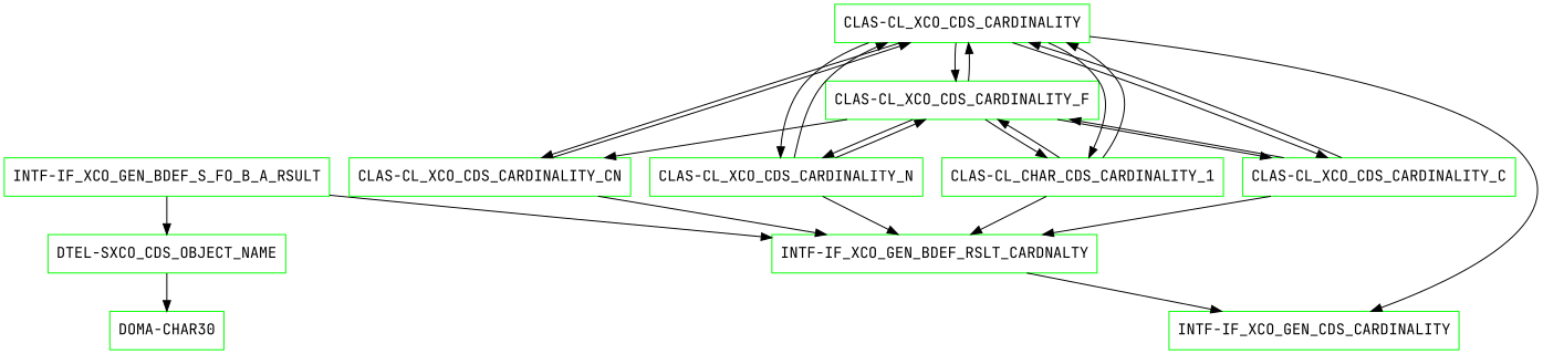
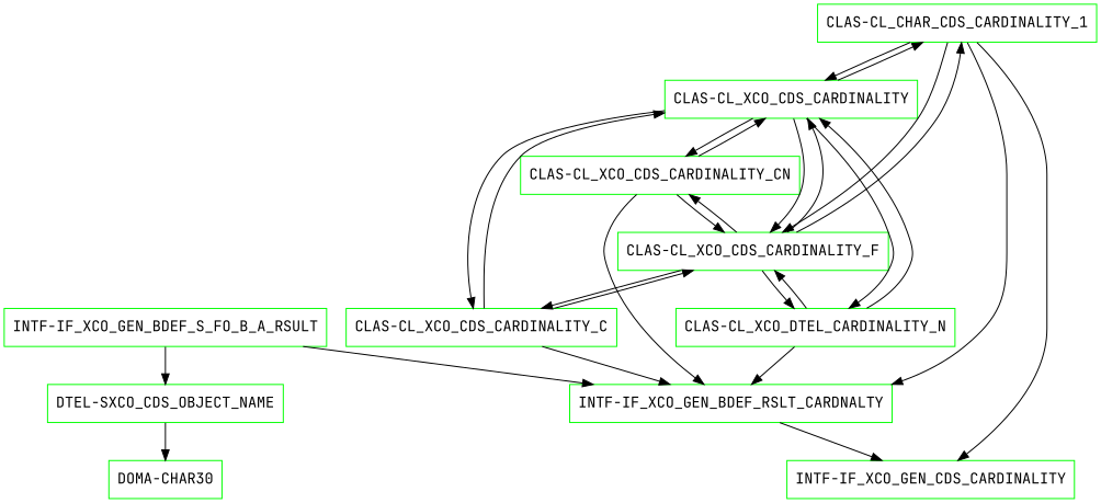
  digraph {
    fontname="JetBrains Mono"
    node [color=green fontname="JetBrains Mono" shape=box]
    edge [fontname="JetBrains Mono"]
    "INTF-IF_XCO_GEN_BDEF_S_FO_B_A_RSULT"
    "INTF-IF_XCO_GEN_BDEF_RSLT_CARDNALTY"
    "DTEL-SXCO_CDS_OBJECT_NAME"
    "INTF-IF_XCO_GEN_CDS_CARDINALITY"
    "DOMA-CHAR30"
    "CLAS-CL_XCO_CDS_CARDINALITY"
    "CLAS-CL_XCO_CDS_CARDINALITY_CN"
    "CLAS-CL_XCO_CDS_CARDINALITY_F"
-   "CLAS-CL_XCO_CDS_CARDINALITY_N"
+   "CLAS-CL_XCO_CDS_CARDINALITY_N" [label="CLAS-CL_XCO_DTEL_CARDINALITY_N"]
    n10 [label="CLAS-CL_CHAR_CDS_CARDINALITY_1"]
    "CLAS-CL_XCO_CDS_CARDINALITY_C"
    "INTF-IF_XCO_GEN_BDEF_S_FO_B_A_RSULT" -> "INTF-IF_XCO_GEN_BDEF_RSLT_CARDNALTY"
    "INTF-IF_XCO_GEN_BDEF_S_FO_B_A_RSULT" -> "DTEL-SXCO_CDS_OBJECT_NAME"
    "INTF-IF_XCO_GEN_BDEF_RSLT_CARDNALTY" -> "INTF-IF_XCO_GEN_CDS_CARDINALITY"
    "DTEL-SXCO_CDS_OBJECT_NAME" -> "DOMA-CHAR30"
-   "CLAS-CL_XCO_CDS_CARDINALITY" -> "INTF-IF_XCO_GEN_CDS_CARDINALITY"
+   n10 -> "INTF-IF_XCO_GEN_CDS_CARDINALITY"
    "CLAS-CL_XCO_CDS_CARDINALITY" -> "CLAS-CL_XCO_CDS_CARDINALITY_CN"
    "CLAS-CL_XCO_CDS_CARDINALITY" -> "CLAS-CL_XCO_CDS_CARDINALITY_F"
    "CLAS-CL_XCO_CDS_CARDINALITY" -> "CLAS-CL_XCO_CDS_CARDINALITY_N"
    "CLAS-CL_XCO_CDS_CARDINALITY" -> n10
    "CLAS-CL_XCO_CDS_CARDINALITY" -> "CLAS-CL_XCO_CDS_CARDINALITY_C"
    "CLAS-CL_XCO_CDS_CARDINALITY_CN" -> "INTF-IF_XCO_GEN_BDEF_RSLT_CARDNALTY"
    "CLAS-CL_XCO_CDS_CARDINALITY_CN" -> "CLAS-CL_XCO_CDS_CARDINALITY"
+   "CLAS-CL_XCO_CDS_CARDINALITY_CN" -> "CLAS-CL_XCO_CDS_CARDINALITY_F"
    "CLAS-CL_XCO_CDS_CARDINALITY_F" -> "CLAS-CL_XCO_CDS_CARDINALITY"
    "CLAS-CL_XCO_CDS_CARDINALITY_F" -> "CLAS-CL_XCO_CDS_CARDINALITY_CN"
    "CLAS-CL_XCO_CDS_CARDINALITY_F" -> "CLAS-CL_XCO_CDS_CARDINALITY_N"
    "CLAS-CL_XCO_CDS_CARDINALITY_F" -> n10
    "CLAS-CL_XCO_CDS_CARDINALITY_F" -> "CLAS-CL_XCO_CDS_CARDINALITY_C"
    "CLAS-CL_XCO_CDS_CARDINALITY_N" -> "INTF-IF_XCO_GEN_BDEF_RSLT_CARDNALTY"
    "CLAS-CL_XCO_CDS_CARDINALITY_N" -> "CLAS-CL_XCO_CDS_CARDINALITY"
    "CLAS-CL_XCO_CDS_CARDINALITY_N" -> "CLAS-CL_XCO_CDS_CARDINALITY_F"
    n10 -> "INTF-IF_XCO_GEN_BDEF_RSLT_CARDNALTY"
    n10 -> "CLAS-CL_XCO_CDS_CARDINALITY"
    n10 -> "CLAS-CL_XCO_CDS_CARDINALITY_F"
    "CLAS-CL_XCO_CDS_CARDINALITY_C" -> "INTF-IF_XCO_GEN_BDEF_RSLT_CARDNALTY"
    "CLAS-CL_XCO_CDS_CARDINALITY_C" -> "CLAS-CL_XCO_CDS_CARDINALITY"
    "CLAS-CL_XCO_CDS_CARDINALITY_C" -> "CLAS-CL_XCO_CDS_CARDINALITY_F"
  }
